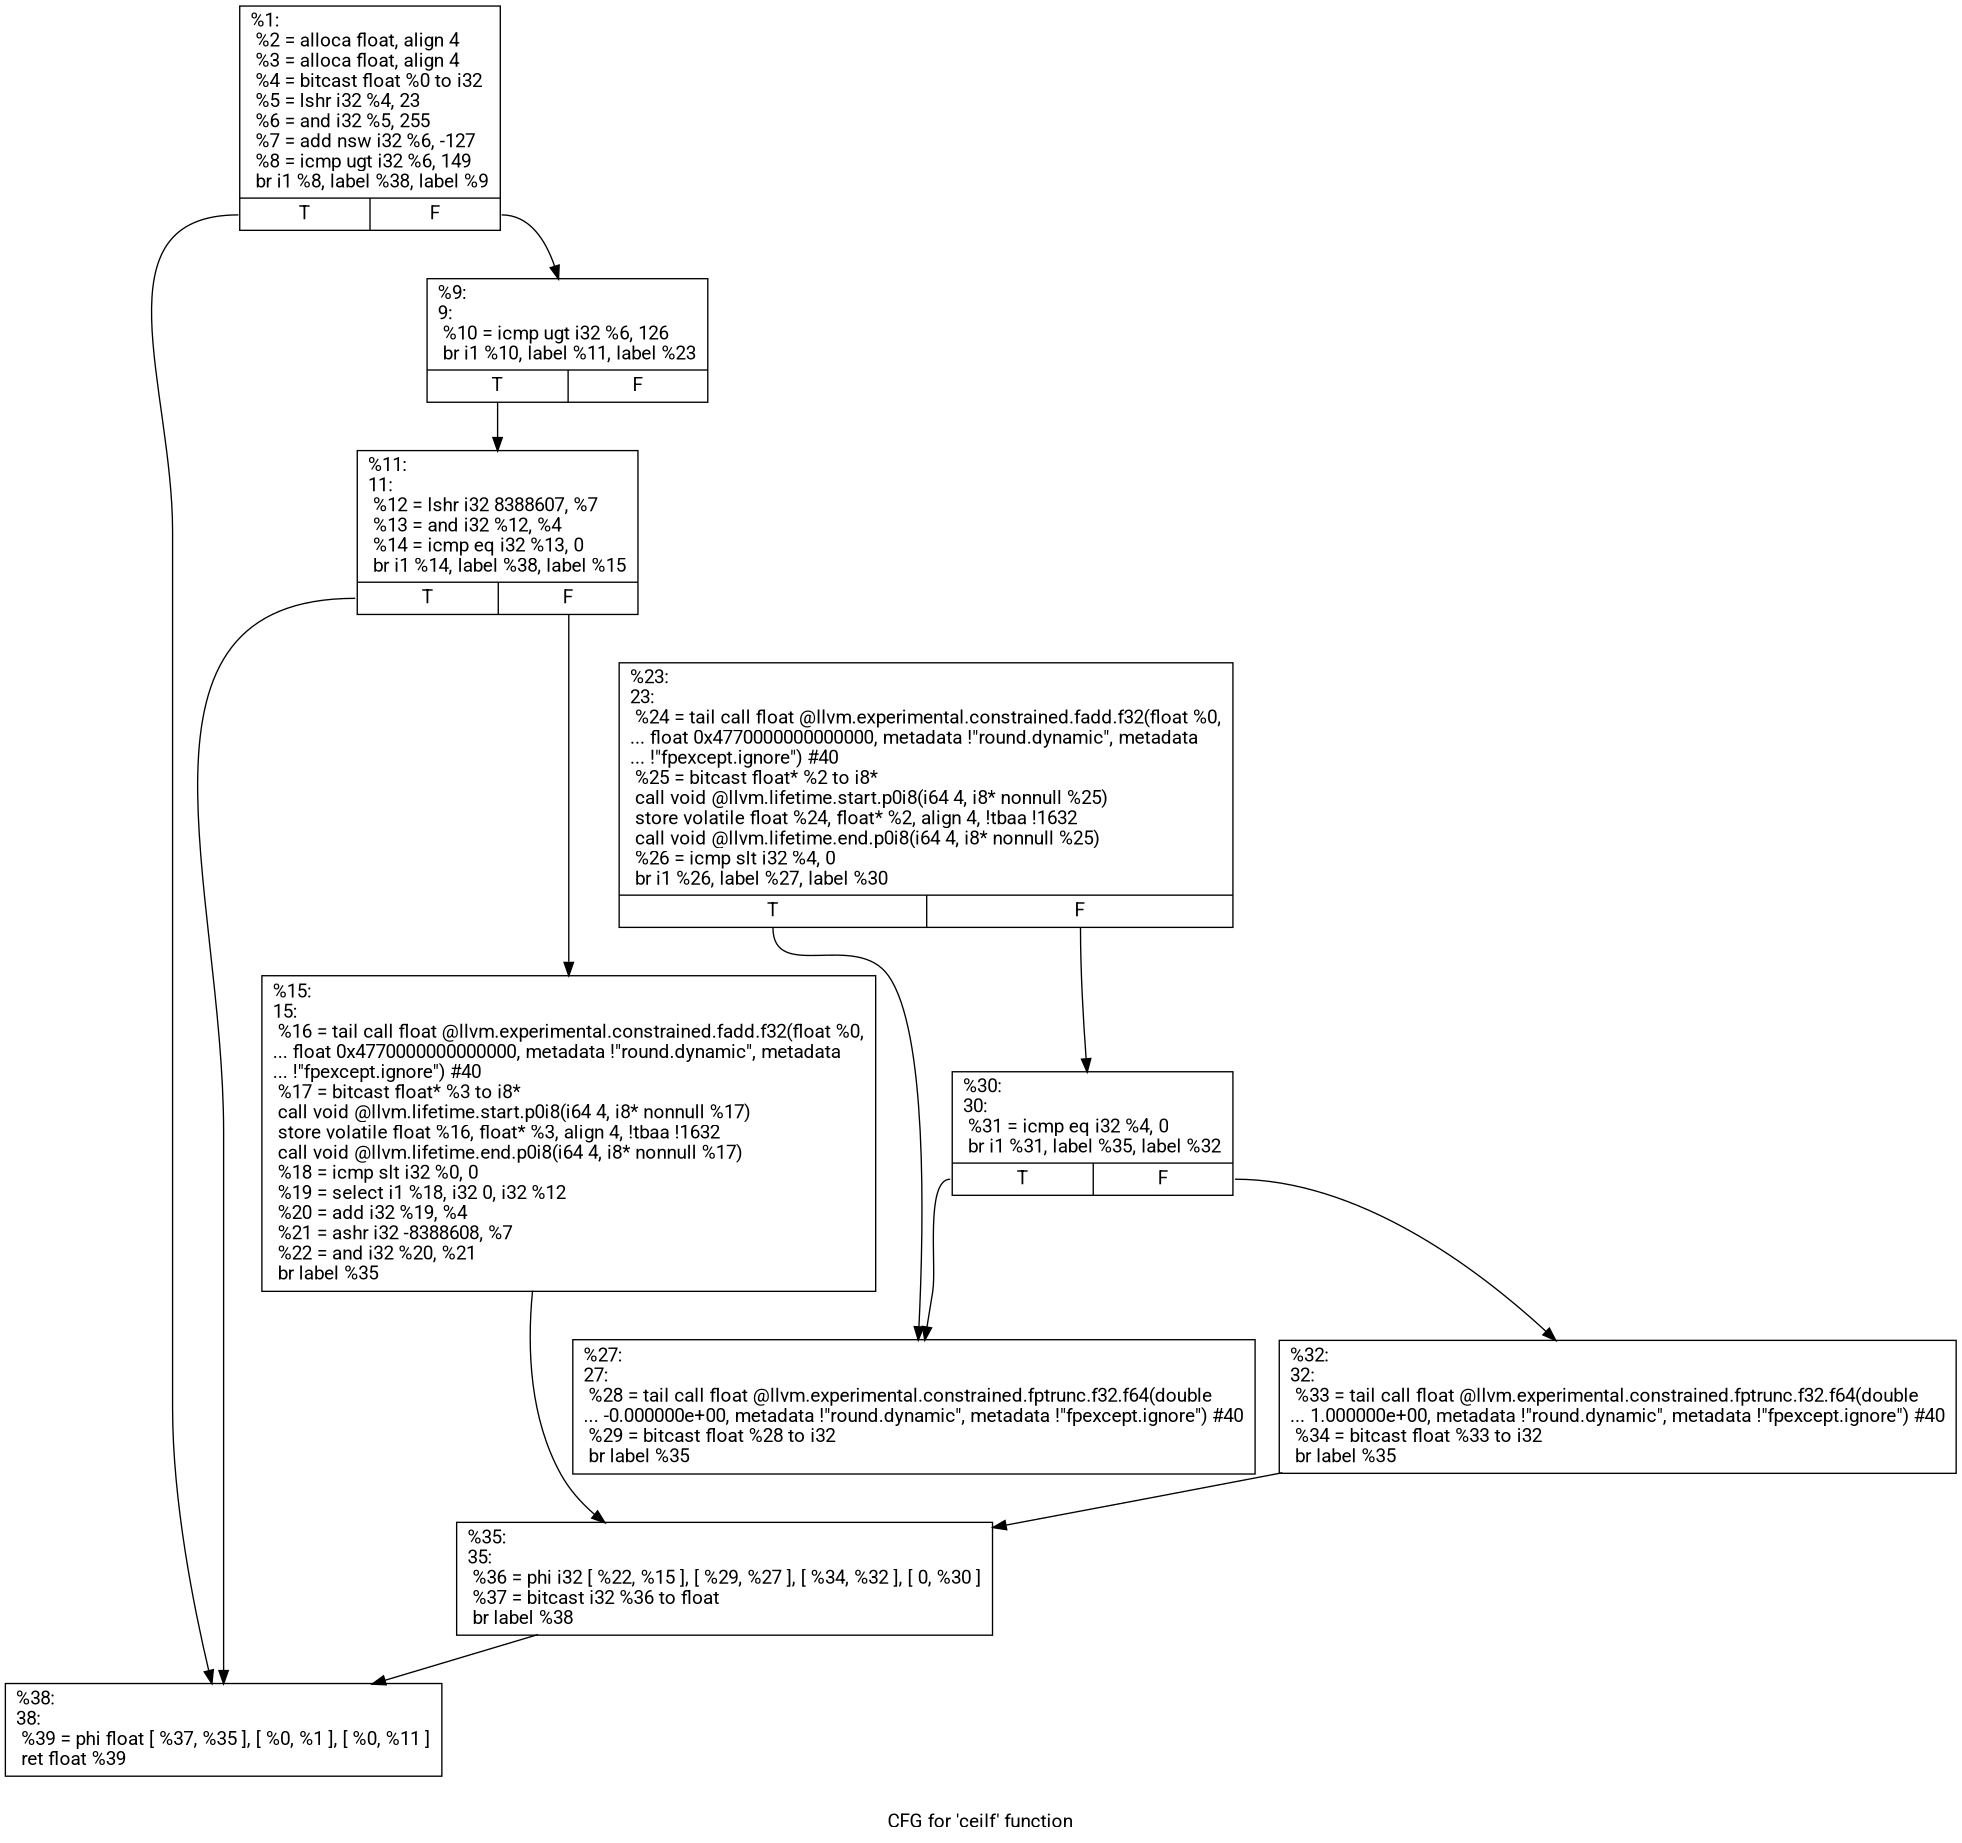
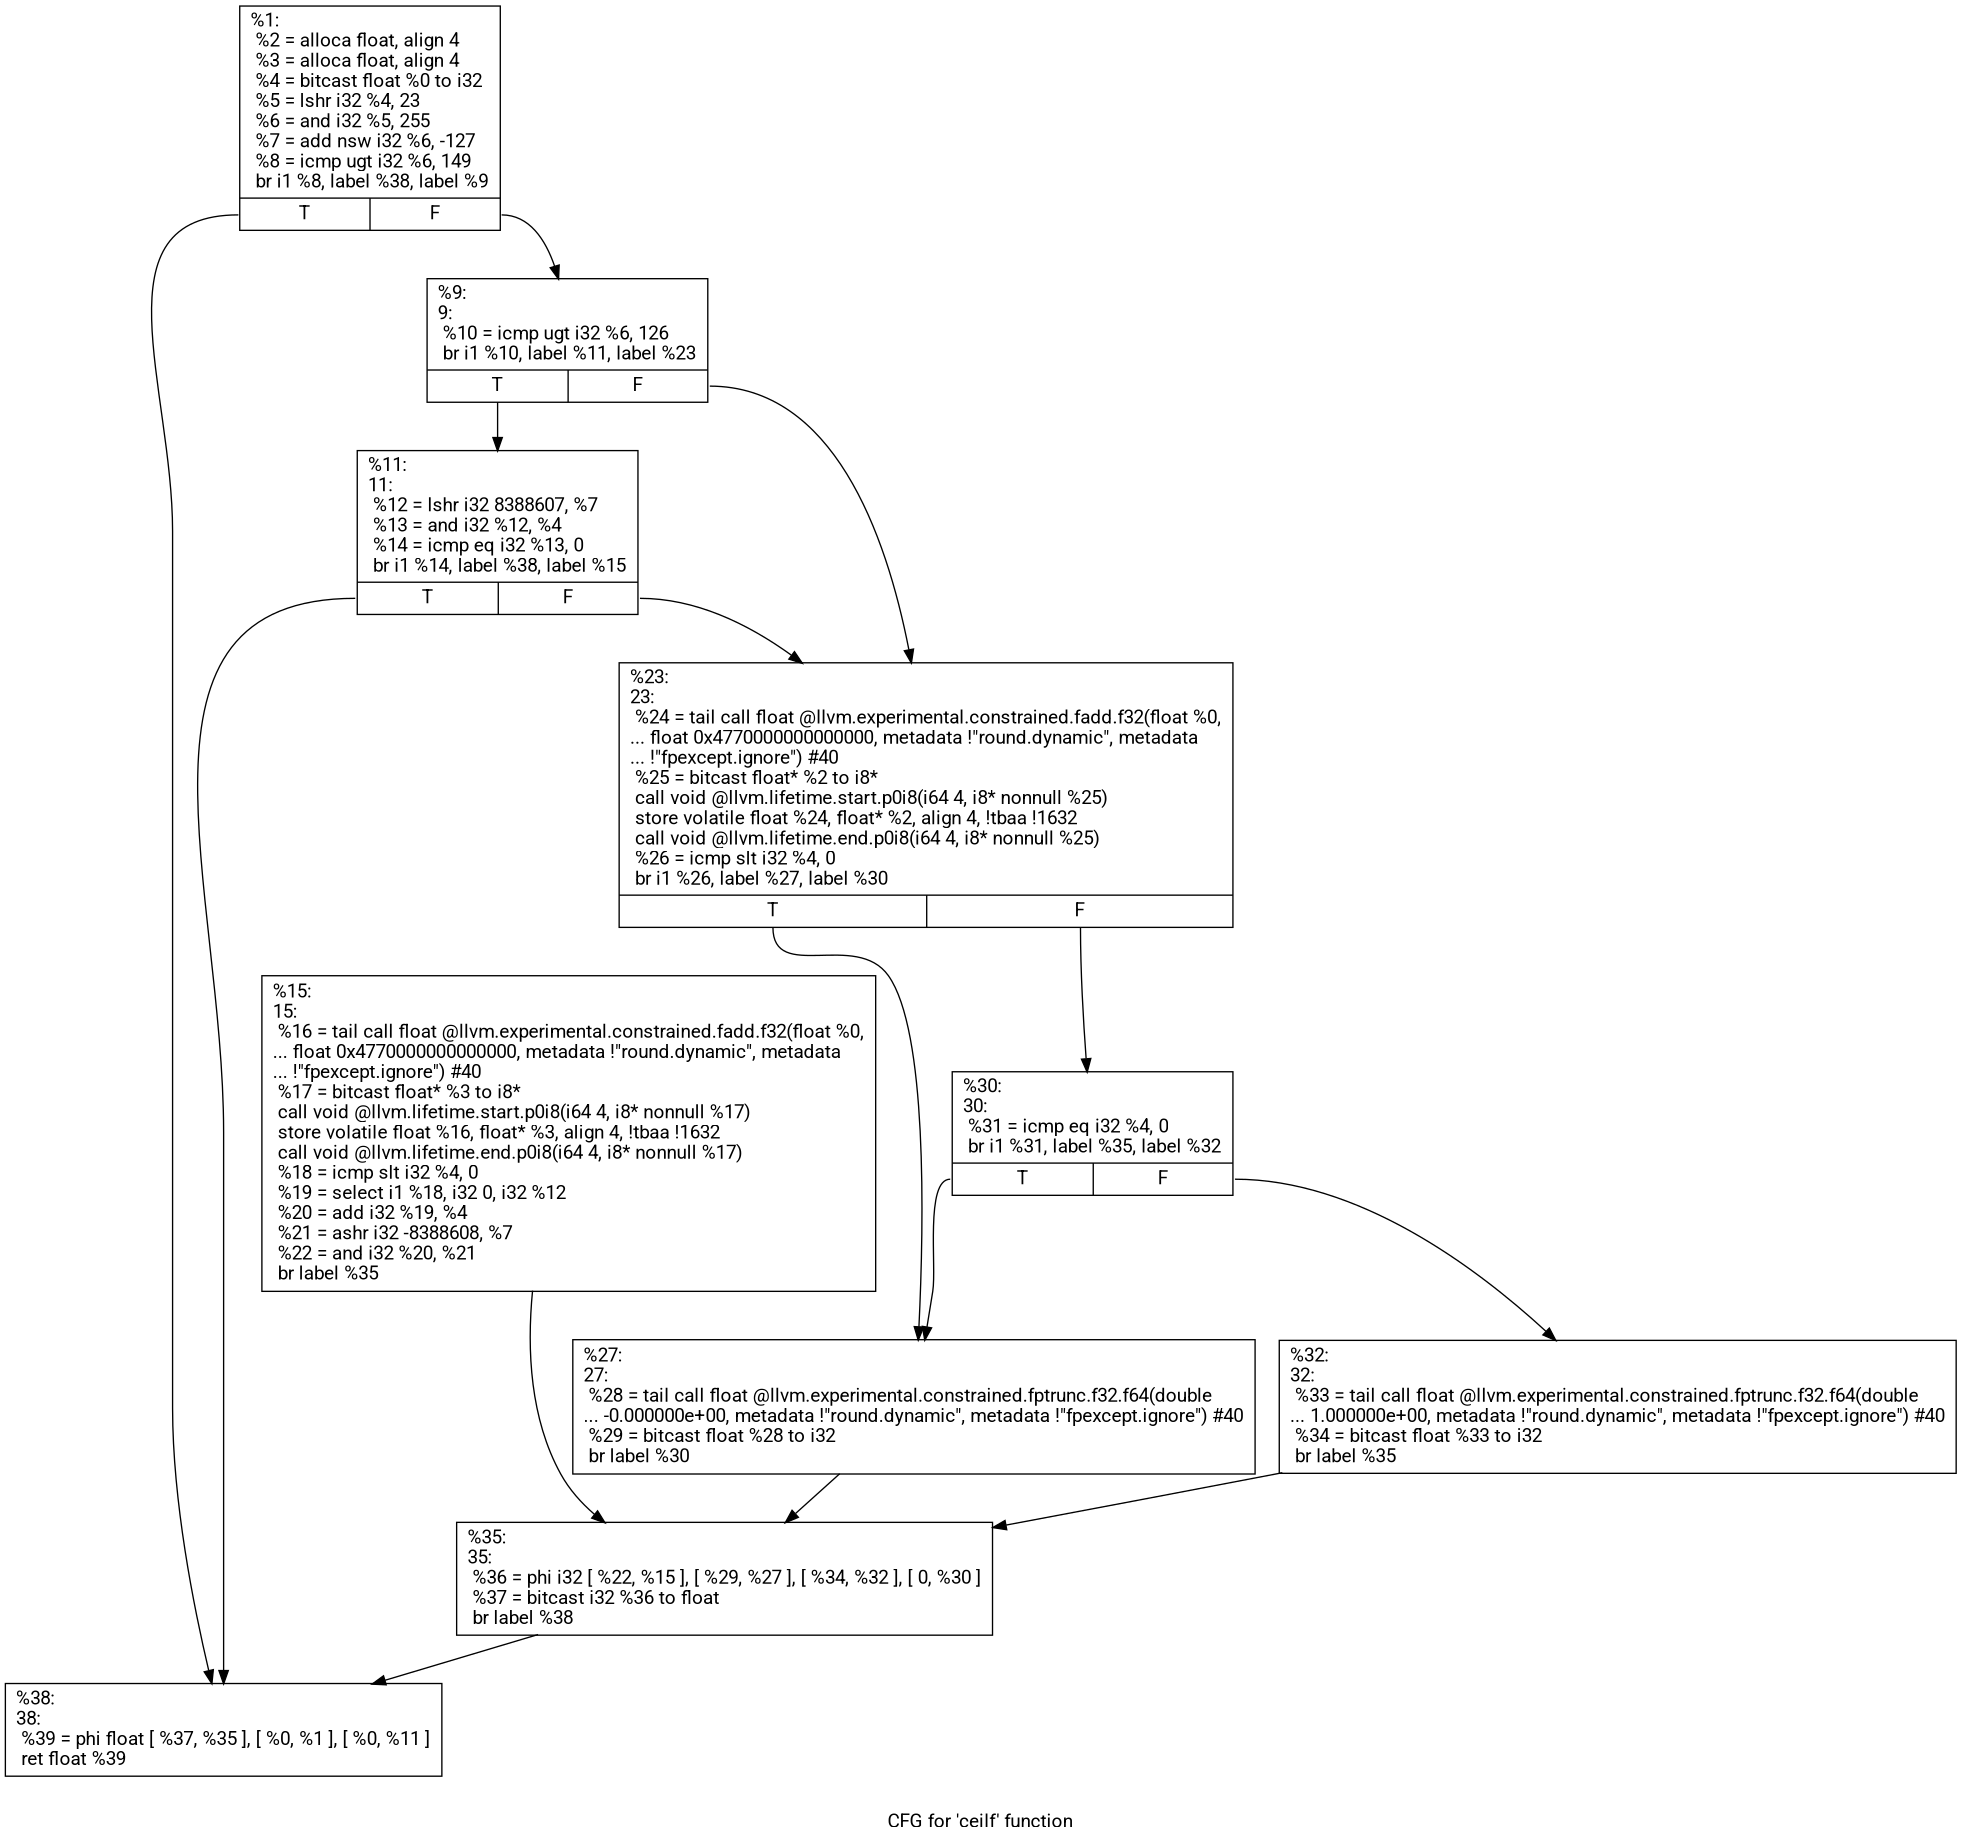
  digraph {
    fontname=Roboto
    label="CFG for 'ceilf' function"
    node [fontname=Roboto shape=record]
    edge [fontname=Roboto tailport=s0]
    n1 [label="{%1:\l  %2 = alloca float, align 4\l  %3 = alloca float, align 4\l  %4 = bitcast float %0 to i32\l  %5 = lshr i32 %4, 23\l  %6 = and i32 %5, 255\l  %7 = add nsw i32 %6, -127\l  %8 = icmp ugt i32 %6, 149\l  br i1 %8, label %38, label %9\l|{<s0>T|<s1>F}}"]
    n2 [label="{%38:\l38:                                               \l  %39 = phi float [ %37, %35 ], [ %0, %1 ], [ %0, %11 ]\l  ret float %39\l}"]
    n3 [label="{%9:\l9:                                                \l  %10 = icmp ugt i32 %6, 126\l  br i1 %10, label %11, label %23\l|{<s0>T|<s1>F}}"]
    n4 [label="{%11:\l11:                                               \l  %12 = lshr i32 8388607, %7\l  %13 = and i32 %12, %4\l  %14 = icmp eq i32 %13, 0\l  br i1 %14, label %38, label %15\l|{<s0>T|<s1>F}}"]
    n5 [label="{%23:\l23:                                               \l  %24 = tail call float @llvm.experimental.constrained.fadd.f32(float %0,\l... float 0x4770000000000000, metadata !\"round.dynamic\", metadata\l... !\"fpexcept.ignore\") #40\l  %25 = bitcast float* %2 to i8*\l  call void @llvm.lifetime.start.p0i8(i64 4, i8* nonnull %25)\l  store volatile float %24, float* %2, align 4, !tbaa !1632\l  call void @llvm.lifetime.end.p0i8(i64 4, i8* nonnull %25)\l  %26 = icmp slt i32 %4, 0\l  br i1 %26, label %27, label %30\l|{<s0>T|<s1>F}}"]
-   n6 [label="{%15:\l15:                                               \l  %16 = tail call float @llvm.experimental.constrained.fadd.f32(float %0,\l... float 0x4770000000000000, metadata !\"round.dynamic\", metadata\l... !\"fpexcept.ignore\") #40\l  %17 = bitcast float* %3 to i8*\l  call void @llvm.lifetime.start.p0i8(i64 4, i8* nonnull %17)\l  store volatile float %16, float* %3, align 4, !tbaa !1632\l  call void @llvm.lifetime.end.p0i8(i64 4, i8* nonnull %17)\l  %18 = icmp slt i32 %0, 0\l  %19 = select i1 %18, i32 0, i32 %12\l  %20 = add i32 %19, %4\l  %21 = ashr i32 -8388608, %7\l  %22 = and i32 %20, %21\l  br label %35\l}"]
-   n7 [label="{%27:\l27:                                               \l  %28 = tail call float @llvm.experimental.constrained.fptrunc.f32.f64(double\l... -0.000000e+00, metadata !\"round.dynamic\", metadata !\"fpexcept.ignore\") #40\l  %29 = bitcast float %28 to i32\l  br label %35\l}"]
+   n6 [label="{%15:\l15:                                               \l  %16 = tail call float @llvm.experimental.constrained.fadd.f32(float %0,\l... float 0x4770000000000000, metadata !\"round.dynamic\", metadata\l... !\"fpexcept.ignore\") #40\l  %17 = bitcast float* %3 to i8*\l  call void @llvm.lifetime.start.p0i8(i64 4, i8* nonnull %17)\l  store volatile float %16, float* %3, align 4, !tbaa !1632\l  call void @llvm.lifetime.end.p0i8(i64 4, i8* nonnull %17)\l  %18 = icmp slt i32 %4, 0\l  %19 = select i1 %18, i32 0, i32 %12\l  %20 = add i32 %19, %4\l  %21 = ashr i32 -8388608, %7\l  %22 = and i32 %20, %21\l  br label %35\l}"]
+   n7 [label="{%27:\l27:                                               \l  %28 = tail call float @llvm.experimental.constrained.fptrunc.f32.f64(double\l... -0.000000e+00, metadata !\"round.dynamic\", metadata !\"fpexcept.ignore\") #40\l  %29 = bitcast float %28 to i32\l  br label %30\l}"]
    n8 [label="{%30:\l30:                                               \l  %31 = icmp eq i32 %4, 0\l  br i1 %31, label %35, label %32\l|{<s0>T|<s1>F}}"]
    n9 [label="{%35:\l35:                                               \l  %36 = phi i32 [ %22, %15 ], [ %29, %27 ], [ %34, %32 ], [ 0, %30 ]\l  %37 = bitcast i32 %36 to float\l  br label %38\l}"]
    n10 [label="{%32:\l32:                                               \l  %33 = tail call float @llvm.experimental.constrained.fptrunc.f32.f64(double\l... 1.000000e+00, metadata !\"round.dynamic\", metadata !\"fpexcept.ignore\") #40\l  %34 = bitcast float %33 to i32\l  br label %35\l}"]
    n1 -> n2
    n1 -> n3 [tailport=s1]
    n3 -> n4
+   n3 -> n5 [tailport=s1]
    n4 -> n2
-   n4 -> n6 [tailport=s1]
+   n4 -> n5 [tailport=s1]
    n5 -> n7
    n5 -> n8 [tailport=s1]
    n6 -> n9
+   n7 -> n9
    n8 -> n7
    n8 -> n10 [tailport=s1]
    n9 -> n2
    n10 -> n9
  }
